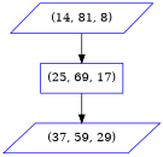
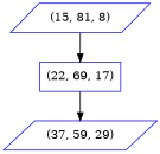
  digraph {
    node [color=blue shape=parallelogram]
-   "(25, 69, 17)" [shape=box]
-   "(14, 81, 8)"
+   "(25, 69, 17)" [shape=box label="(22, 69, 17)"]
+   "(14, 81, 8)" [label="(15, 81, 8)"]
    n3 [label="(37, 59, 29)"]
    "(25, 69, 17)" -> n3
    "(14, 81, 8)" -> "(25, 69, 17)"
  }
